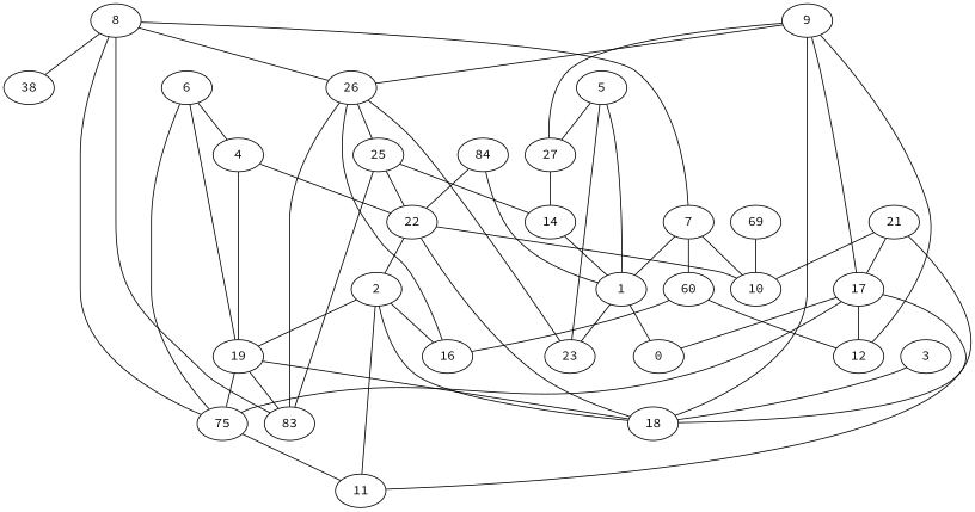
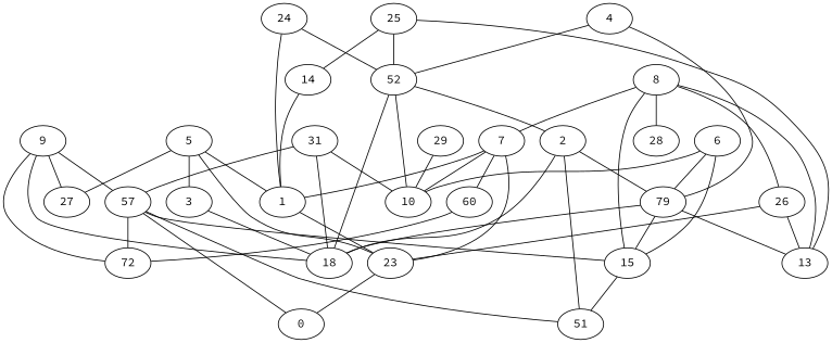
  digraph {
    fontname="Source Code Pro"
    node [fontname="Source Code Pro"]
    edge [color=black dir=none fontname="Source Code Pro"]
-   29 [label=69]
+   29
    10
-   24 [label=84]
-   22
+   24
+   22 [label=52]
    1
    18
    2
    n8 [label=60]
-   12
-   16
+   12 [label=72]
    14
    26
    23
    25
-   13 [label=83]
+   13
    0
    9
    27
-   17
-   19
-   15 [label=75]
-   11
+   17 [label=57]
+   19 [label=79]
+   15
+   11 [label=51]
    6
    4
    3
-   28 [label=38]
+   28
    7
-   21
+   21 [label=31]
    8
    5
    subgraph sub_1 {
      29
      10
      24
      22
      1
      18
      2
      n8
      12
-     16
      14
      26
      23
      25
      13
      0
      9
      27
      17
      19
      15
      11
      6
      4
      3
      28
      7
      21
      8
      5
    }
    29 -> 10
    24 -> 22
    24 -> 1
    22 -> 10
    22 -> 18
    22 -> 2
    1 -> 23
    2 -> 18
-   2 -> 16
    2 -> 19
    2 -> 11
    n8 -> 12
-   n8 -> 16
    14 -> 1
-   26 -> 16
    26 -> 23
-   26 -> 25
    26 -> 13
-   1 -> 0
+   23 -> 0
    25 -> 22
    25 -> 14
    25 -> 13
    9 -> 18
    9 -> 12
-   9 -> 26
    9 -> 27
    9 -> 17
-   27 -> 14
    17 -> 12
    17 -> 0
    17 -> 15
    17 -> 11
    19 -> 18
    19 -> 13
    19 -> 15
    15 -> 11
    6 -> 19
    6 -> 15
-   6 -> 4
+   6 -> 10
    4 -> 22
    4 -> 19
    3 -> 18
    7 -> 10
    7 -> 1
    7 -> n8
+   7 -> 23
    21 -> 10
    21 -> 18
    21 -> 17
    8 -> 26
    8 -> 13
    8 -> 15
    8 -> 28
    8 -> 7
    5 -> 1
    5 -> 23
    5 -> 27
+   5 -> 3
  }
